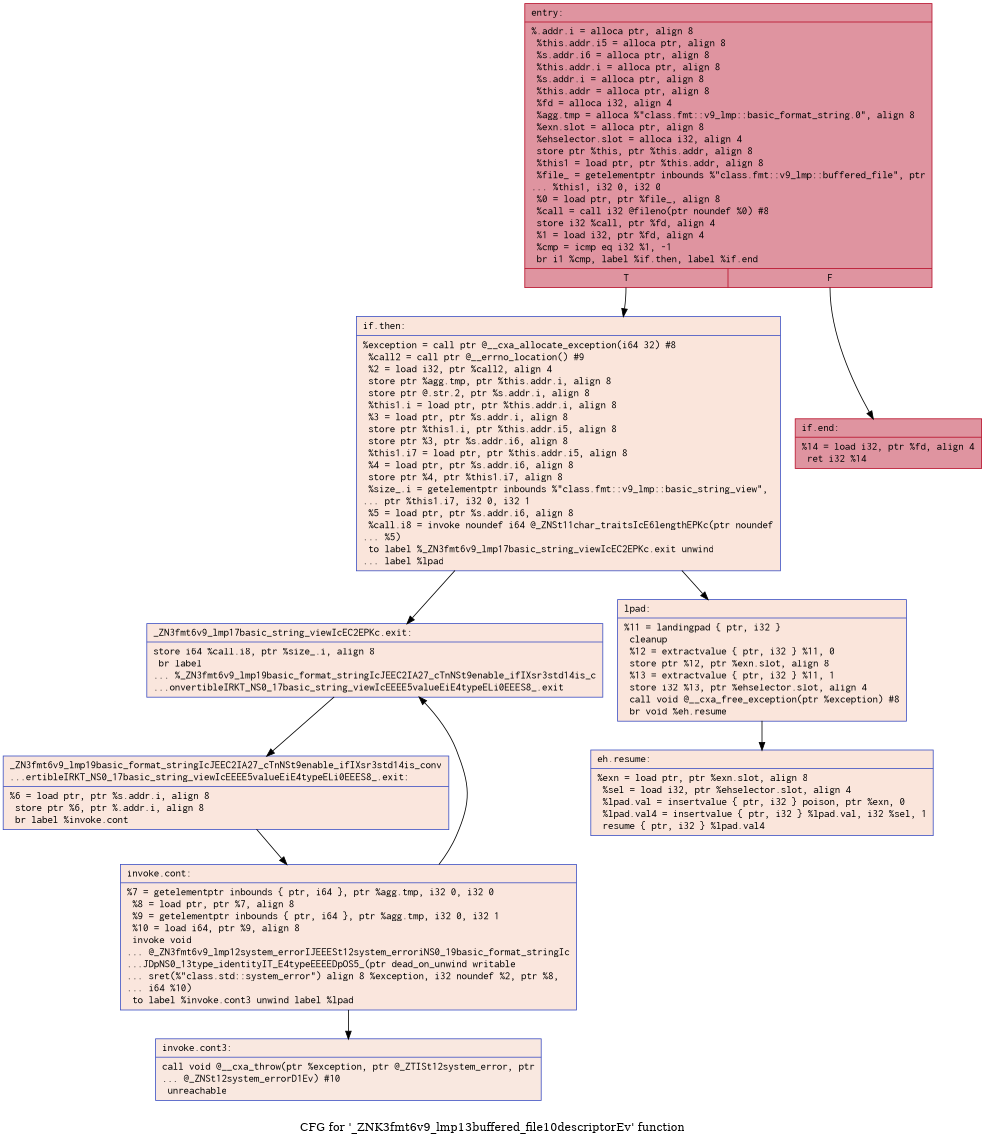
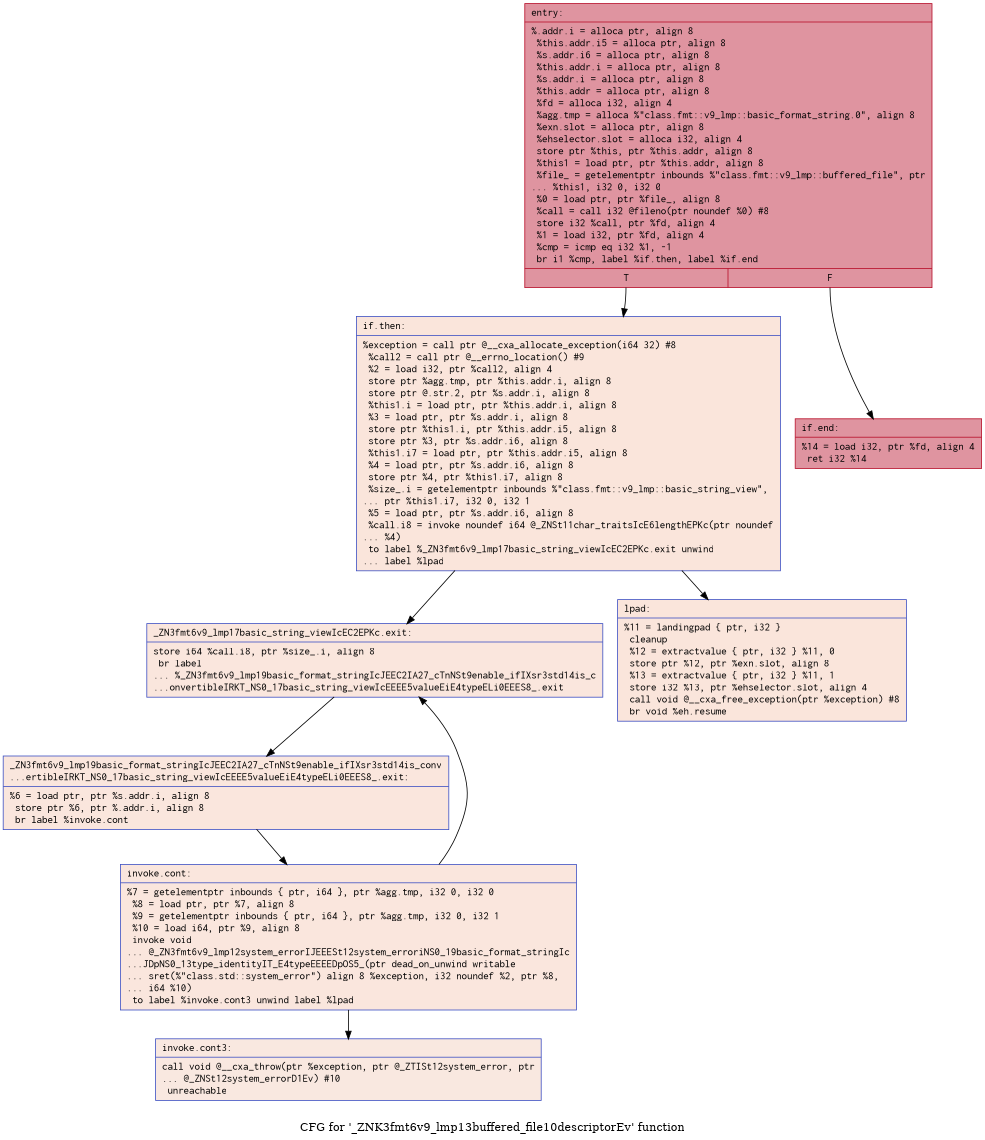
  digraph {
    label="CFG for '_ZNK3fmt6v9_lmp13buffered_file10descriptorEv' function"
    node [color="#3d50c3ff" fillcolor="#f4c5ad70" fontname=Courier shape=record style=filled]
    n1 [color="#b70d28ff" fillcolor="#b70d2870" label="{entry:\l|  %.addr.i = alloca ptr, align 8\l  %this.addr.i5 = alloca ptr, align 8\l  %s.addr.i6 = alloca ptr, align 8\l  %this.addr.i = alloca ptr, align 8\l  %s.addr.i = alloca ptr, align 8\l  %this.addr = alloca ptr, align 8\l  %fd = alloca i32, align 4\l  %agg.tmp = alloca %\"class.fmt::v9_lmp::basic_format_string.0\", align 8\l  %exn.slot = alloca ptr, align 8\l  %ehselector.slot = alloca i32, align 4\l  store ptr %this, ptr %this.addr, align 8\l  %this1 = load ptr, ptr %this.addr, align 8\l  %file_ = getelementptr inbounds %\"class.fmt::v9_lmp::buffered_file\", ptr\l... %this1, i32 0, i32 0\l  %0 = load ptr, ptr %file_, align 8\l  %call = call i32 @fileno(ptr noundef %0) #8\l  store i32 %call, ptr %fd, align 4\l  %1 = load i32, ptr %fd, align 4\l  %cmp = icmp eq i32 %1, -1\l  br i1 %cmp, label %if.then, label %if.end\l|{<s0>T|<s1>F}}"]
-   n2 [label="{if.then:\l|  %exception = call ptr @__cxa_allocate_exception(i64 32) #8\l  %call2 = call ptr @__errno_location() #9\l  %2 = load i32, ptr %call2, align 4\l  store ptr %agg.tmp, ptr %this.addr.i, align 8\l  store ptr @.str.2, ptr %s.addr.i, align 8\l  %this1.i = load ptr, ptr %this.addr.i, align 8\l  %3 = load ptr, ptr %s.addr.i, align 8\l  store ptr %this1.i, ptr %this.addr.i5, align 8\l  store ptr %3, ptr %s.addr.i6, align 8\l  %this1.i7 = load ptr, ptr %this.addr.i5, align 8\l  %4 = load ptr, ptr %s.addr.i6, align 8\l  store ptr %4, ptr %this1.i7, align 8\l  %size_.i = getelementptr inbounds %\"class.fmt::v9_lmp::basic_string_view\",\l... ptr %this1.i7, i32 0, i32 1\l  %5 = load ptr, ptr %s.addr.i6, align 8\l  %call.i8 = invoke noundef i64 @_ZNSt11char_traitsIcE6lengthEPKc(ptr noundef\l... %5)\l          to label %_ZN3fmt6v9_lmp17basic_string_viewIcEC2EPKc.exit unwind\l... label %lpad\l}"]
+   n2 [label="{if.then:\l|  %exception = call ptr @__cxa_allocate_exception(i64 32) #8\l  %call2 = call ptr @__errno_location() #9\l  %2 = load i32, ptr %call2, align 4\l  store ptr %agg.tmp, ptr %this.addr.i, align 8\l  store ptr @.str.2, ptr %s.addr.i, align 8\l  %this1.i = load ptr, ptr %this.addr.i, align 8\l  %3 = load ptr, ptr %s.addr.i, align 8\l  store ptr %this1.i, ptr %this.addr.i5, align 8\l  store ptr %3, ptr %s.addr.i6, align 8\l  %this1.i7 = load ptr, ptr %this.addr.i5, align 8\l  %4 = load ptr, ptr %s.addr.i6, align 8\l  store ptr %4, ptr %this1.i7, align 8\l  %size_.i = getelementptr inbounds %\"class.fmt::v9_lmp::basic_string_view\",\l... ptr %this1.i7, i32 0, i32 1\l  %5 = load ptr, ptr %s.addr.i6, align 8\l  %call.i8 = invoke noundef i64 @_ZNSt11char_traitsIcE6lengthEPKc(ptr noundef\l... %4)\l          to label %_ZN3fmt6v9_lmp17basic_string_viewIcEC2EPKc.exit unwind\l... label %lpad\l}"]
    n3 [color="#b70d28ff" fillcolor="#b70d2870" label="{if.end:\l|  %14 = load i32, ptr %fd, align 4\l  ret i32 %14\l}"]
    n4 [fillcolor="#f3c7b170" label="{_ZN3fmt6v9_lmp17basic_string_viewIcEC2EPKc.exit:\l|  store i64 %call.i8, ptr %size_.i, align 8\l  br label\l... %_ZN3fmt6v9_lmp19basic_format_stringIcJEEC2IA27_cTnNSt9enable_ifIXsr3std14is_c\l...onvertibleIRKT_NS0_17basic_string_viewIcEEEE5valueEiE4typeELi0EEES8_.exit\l}"]
    n5 [label="{lpad:\l|  %11 = landingpad \{ ptr, i32 \}\l          cleanup\l  %12 = extractvalue \{ ptr, i32 \} %11, 0\l  store ptr %12, ptr %exn.slot, align 8\l  %13 = extractvalue \{ ptr, i32 \} %11, 1\l  store i32 %13, ptr %ehselector.slot, align 4\l  call void @__cxa_free_exception(ptr %exception) #8\l  br void %eh.resume\l}"]
    n6 [fillcolor="#f3c7b170" label="{_ZN3fmt6v9_lmp19basic_format_stringIcJEEC2IA27_cTnNSt9enable_ifIXsr3std14is_conv\l...ertibleIRKT_NS0_17basic_string_viewIcEEEE5valueEiE4typeELi0EEES8_.exit:\l|  %6 = load ptr, ptr %s.addr.i, align 8\l  store ptr %6, ptr %.addr.i, align 8\l  br label %invoke.cont\l}"]
-   n7 [label="{eh.resume:\l|  %exn = load ptr, ptr %exn.slot, align 8\l  %sel = load i32, ptr %ehselector.slot, align 4\l  %lpad.val = insertvalue \{ ptr, i32 \} poison, ptr %exn, 0\l  %lpad.val4 = insertvalue \{ ptr, i32 \} %lpad.val, i32 %sel, 1\l  resume \{ ptr, i32 \} %lpad.val4\l}"]
    n8 [fillcolor="#f3c7b170" label="{invoke.cont:\l|  %7 = getelementptr inbounds \{ ptr, i64 \}, ptr %agg.tmp, i32 0, i32 0\l  %8 = load ptr, ptr %7, align 8\l  %9 = getelementptr inbounds \{ ptr, i64 \}, ptr %agg.tmp, i32 0, i32 1\l  %10 = load i64, ptr %9, align 8\l  invoke void\l... @_ZN3fmt6v9_lmp12system_errorIJEEESt12system_erroriNS0_19basic_format_stringIc\l...JDpNS0_13type_identityIT_E4typeEEEEDpOS5_(ptr dead_on_unwind writable\l... sret(%\"class.std::system_error\") align 8 %exception, i32 noundef %2, ptr %8,\l... i64 %10)\l          to label %invoke.cont3 unwind label %lpad\l}"]
    n9 [fillcolor="#f1ccb870" label="{invoke.cont3:\l|  call void @__cxa_throw(ptr %exception, ptr @_ZTISt12system_error, ptr\l... @_ZNSt12system_errorD1Ev) #10\l  unreachable\l}"]
    n1 -> n2 [tailport=s0]
    n1 -> n3 [tailport=s1]
    n2 -> n4
    n2 -> n5
    n4 -> n6
-   n5 -> n7
    n6 -> n8
    n8 -> n4
    n8 -> n9
  }
